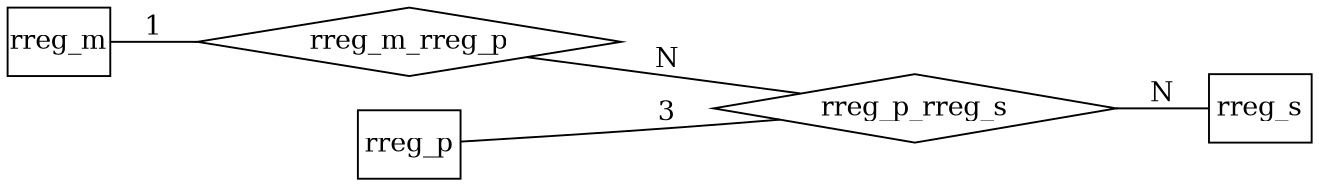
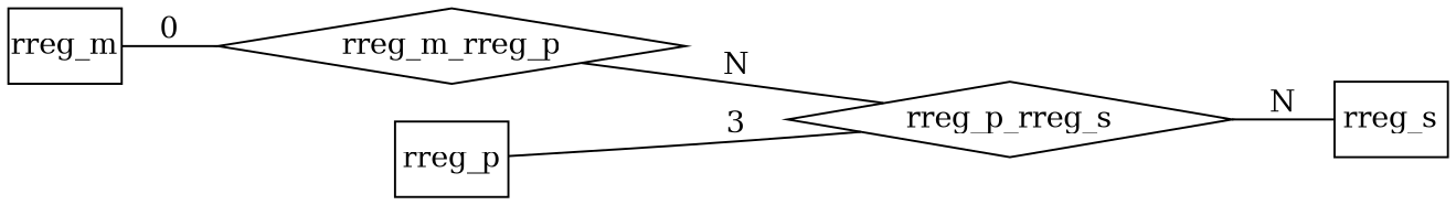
  digraph {
    rankdir=LR
    node [margin="-0.2,0" shape=box texlbl=Relationship]
    edge [arrowhead=none]
    rreg_m [style="top color=rreg_m,rounded corners,drop shadow" texlbl="\graphicspath{{/home/jmfernandez/projects/BLUEPRINT/model/schema+tools/doc-templates/BLUEPRINT/icons/}} \arrayrulecolor{Black} \begin{tabular}{ c l }  \multicolumn{2}{c}{\textbf{\hyperref[tab:rreg_m]{\Large{}Regulatory regions - Metadata File}}} \\ \hline \includegraphics[height=1.6ex]{pk.pdf} & \hyperref[column:rreg.m.analysis_id]{\textbf{analysis\_id}} \\  & \hyperref[column:rreg.m.alignment_algorithm]{alignment\_algorithm} \\  & \hyperref[column:rreg.m.analysis_group_id]{analysis\_group\_id} \\ \hyperref[column:sdata.sample.sample_id]{\includegraphics[height=1.6ex]{fk.pdf}} & \hyperref[column:rreg.m.analyzed_sample_id]{\textit{analyzed\_sample\_id}} \\  & \hyperref[column:rreg.m.assembly_version]{assembly\_version} \\ \hyperref[column:sdata.sample.sample_id]{\includegraphics[height=1.6ex]{fk.pdf}} & \hyperref[column:rreg.m.control_sample_id]{\textit{control\_sample\_id}} \\  & \hyperref[column:rreg.m.data_status]{data\_status} \\  & \hyperref[column:rreg.m.experimental_group_id]{experimental\_group\_id} \\  & \hyperref[column:rreg.m.experimental_protocol]{\textcolor{gray}{experimental\_protocol}} \\  & \hyperref[column:rreg.m.note]{\textcolor{gray}{note}} \\  & \hyperref[column:rreg.m.other_analysis_algorithm]{\textcolor{gray}{other\_analysis\_algorithm}} \\  & \hyperref[column:rreg.m.platform]{platform} \\  & \hyperref[column:rreg.m.program_versions]{\textbf{\textcolor{gray}{program\_versions}}} \\  & \hyperref[column:rreg.m.raw_data_accession]{\textcolor{gray}{raw\_data\_accession}} \\  & \hyperref[column:rreg.m.raw_data_repository]{raw\_data\_repository} \\  & \hyperref[column:rreg.m.seq_coverage]{\textcolor{gray}{seq\_coverage}} \end{tabular}"]
    rreg_m_rreg_p [shape=diamond style="top color=rreg_p,drop shadow,double distance=2pt" margin=""]
    rreg_p_rreg_s [shape=diamond style="top color=rreg_s,drop shadow,double distance=2pt" margin=""]
    rreg_p [style="top color=rreg_p,rounded corners,drop shadow,double distance=2pt" texlbl="\graphicspath{{/home/jmfernandez/projects/BLUEPRINT/model/schema+tools/doc-templates/BLUEPRINT/icons/}} \arrayrulecolor{Black} \begin{tabular}{ c l }  \multicolumn{2}{c}{\textbf{\hyperref[tab:rreg_p]{\Large{}Regulatory regions - Primary Analysis File}}} \\ \hline \hyperref[column:rreg.m.analysis_id]{\includegraphics[height=1.6ex]{fkpk.pdf}} & \hyperref[column:rreg.p.analysis_id]{\textit{\textbf{analysis\_id}}} \\ \includegraphics[height=1.6ex]{pk.pdf} & \hyperref[column:rreg.p.regulatory_region_id]{\textbf{regulatory\_region\_id}} \\  & \hyperref[column:rreg.p.chromosome]{chromosome} \\  & \hyperref[column:rreg.p.chromosome_end]{chromosome\_end} \\  & \hyperref[column:rreg.p.chromosome_start]{chromosome\_start} \\  & \hyperref[column:rreg.p.chromosome_strand]{\textcolor{gray}{chromosome\_strand}} \\  & \hyperref[column:rreg.p.normalized_read_count]{normalized\_read\_count} \\  & \hyperref[column:rreg.p.note]{\textcolor{gray}{note}} \\  & \hyperref[column:rreg.p.probability]{\textcolor{gray}{probability}} \\  & \hyperref[column:rreg.p.quality_score]{\textcolor{gray}{quality\_score}} \\  & \hyperref[column:rreg.p.raw_read_count]{raw\_read\_count} \\  & \hyperref[column:rreg.p.validation_platform]{\textcolor{gray}{validation\_platform}} \\  & \hyperref[column:rreg.p.validation_status]{validation\_status} \end{tabular}"]
    rreg_s [style="top color=rreg_s,rounded corners,drop shadow,double distance=2pt" texlbl="\graphicspath{{/home/jmfernandez/projects/BLUEPRINT/model/schema+tools/doc-templates/BLUEPRINT/icons/}} \arrayrulecolor{Black} \begin{tabular}{ c l }  \multicolumn{2}{c}{\textbf{\hyperref[tab:rreg_s]{\Large{}Regulatory regions - Secondary Analysis File}}} \\ \hline \hyperref[column:rreg.p.analysis_id]{\includegraphics[height=1.6ex]{fk.pdf}} & \hyperref[column:rreg.s.analysis_id]{\textit{analysis\_id}} \\  & \hyperref[column:rreg.s.ensembl_version]{ensembl\_version} \\  & \hyperref[column:rreg.s.gene_affected]{gene\_affected} \\  & \hyperref[column:rreg.s.note]{\textcolor{gray}{note}} \\ \hyperref[column:rreg.p.regulatory_region_id]{\includegraphics[height=1.6ex]{fk.pdf}} & \hyperref[column:rreg.s.regulatory_region_id]{\textit{regulatory\_region\_id}} \end{tabular}"]
-   rreg_m -> rreg_m_rreg_p [label=1]
+   rreg_m -> rreg_m_rreg_p [label=0]
    rreg_m_rreg_p -> rreg_p_rreg_s [label=N style=",double distance=2pt"]
    rreg_p_rreg_s -> rreg_s [label=N style=",double distance=2pt"]
    rreg_p -> rreg_p_rreg_s [label=3]
  }
